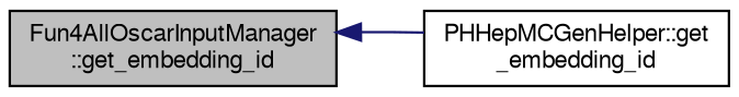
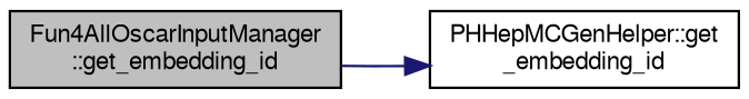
  digraph {
    rankdir=LR
    node [color=black fontname=FreeSans fontsize=10 shape=record]
    n1 [fillcolor=grey75 fontcolor=black height=0.2 label="Fun4AllOscarInputManager\l::get_embedding_id" style=filled width=0.4]
    n2 [height=0.2 label="PHHepMCGenHelper::get\l_embedding_id" width=0.4]
-   n2 -> n1 [color=midnightblue fontname=FreeSans fontsize=10 labelfontname=FreeSans labelfontsize=10 style=solid]
+   n1 -> n2 [color=midnightblue fontname=FreeSans fontsize=10 labelfontname=FreeSans labelfontsize=10 style=solid]
  }
